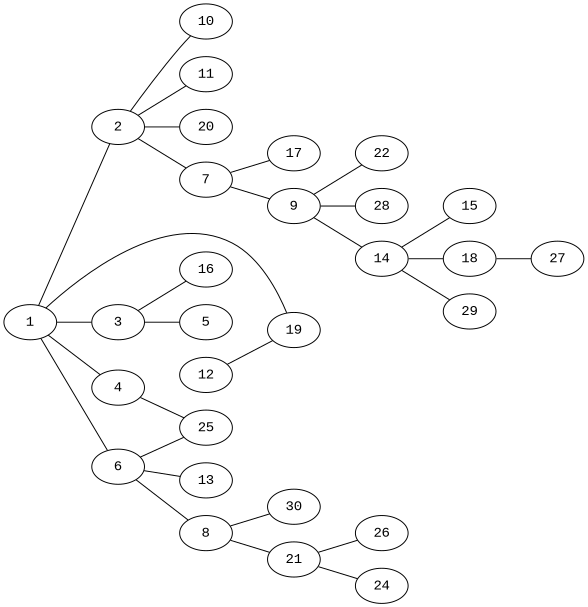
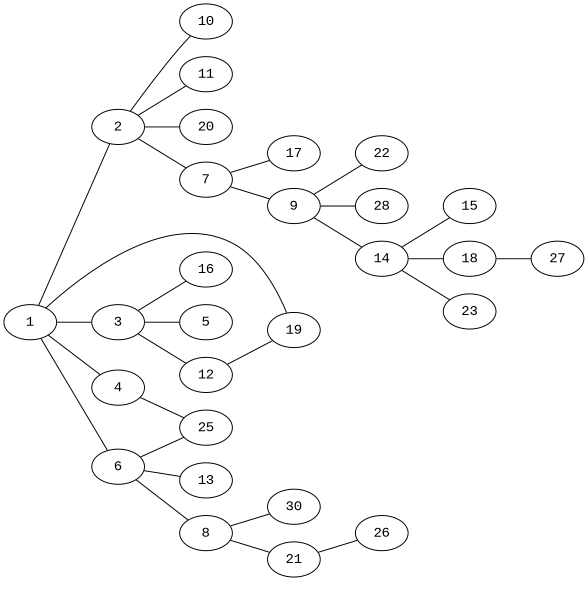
  graph {
    fontname="Liberation Mono"
    rankdir=LR
    node [fontname="Liberation Mono"]
    edge [fontname="Liberation Mono"]
    1
    2
    3
    4
    6
    19
    7
    10
    11
    20
    5
    12
    16
    25
    8
    13
    9
    17
    21
    30
    14
    22
    28
-   24
    26
    15
    18
-   29
+   29 [label=23]
    27
    1 -- 2
    1 -- 3
    1 -- 4
    1 -- 6
    1 -- 19
    2 -- 7
    2 -- 10
    2 -- 11
    2 -- 20
    3 -- 5
+   3 -- 12
    3 -- 16
    4 -- 25
    6 -- 25
    6 -- 8
    6 -- 13
    7 -- 9
    7 -- 17
    12 -- 19
    8 -- 21
    8 -- 30
    9 -- 14
    9 -- 22
    9 -- 28
-   21 -- 24
    21 -- 26
    14 -- 15
    14 -- 18
    14 -- 29
    18 -- 27
  }
